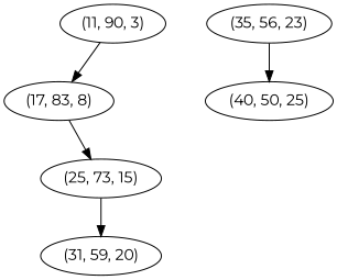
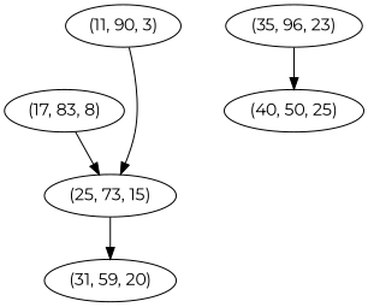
  digraph {
    fontname=Montserrat
    node [fontname=Montserrat]
    edge [fontname=Montserrat]
    "(11, 90, 3)"
    "(17, 83, 8)"
    n3 [label="(25, 73, 15)"]
    "(31, 59, 20)"
-   "(35, 56, 23)"
+   "(35, 56, 23)" [label="(35, 96, 23)"]
    "(40, 50, 25)"
-   "(11, 90, 3)" -> "(17, 83, 8)"
+   "(11, 90, 3)" -> n3
    "(17, 83, 8)" -> n3
    n3 -> "(31, 59, 20)"
    "(35, 56, 23)" -> "(40, 50, 25)"
  }
